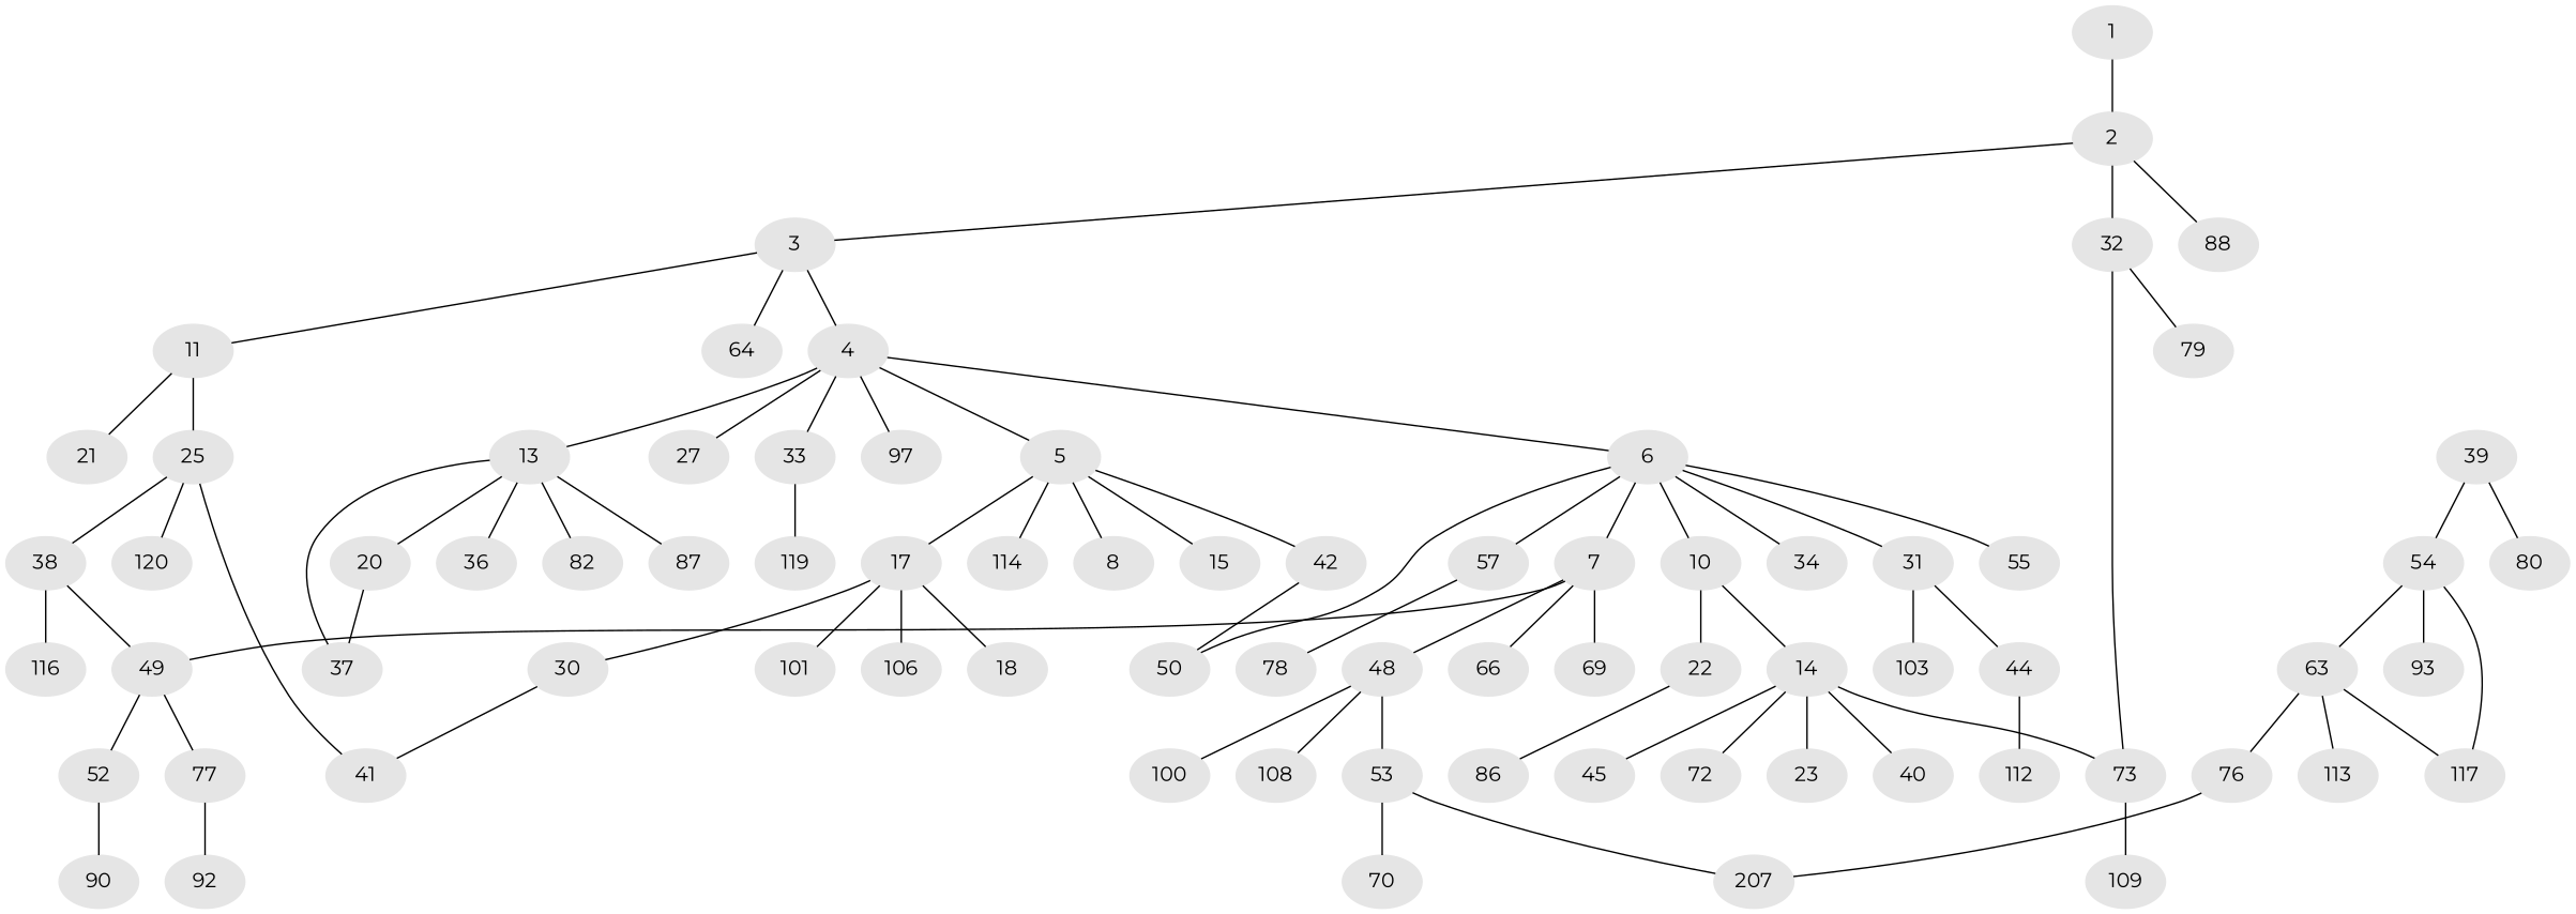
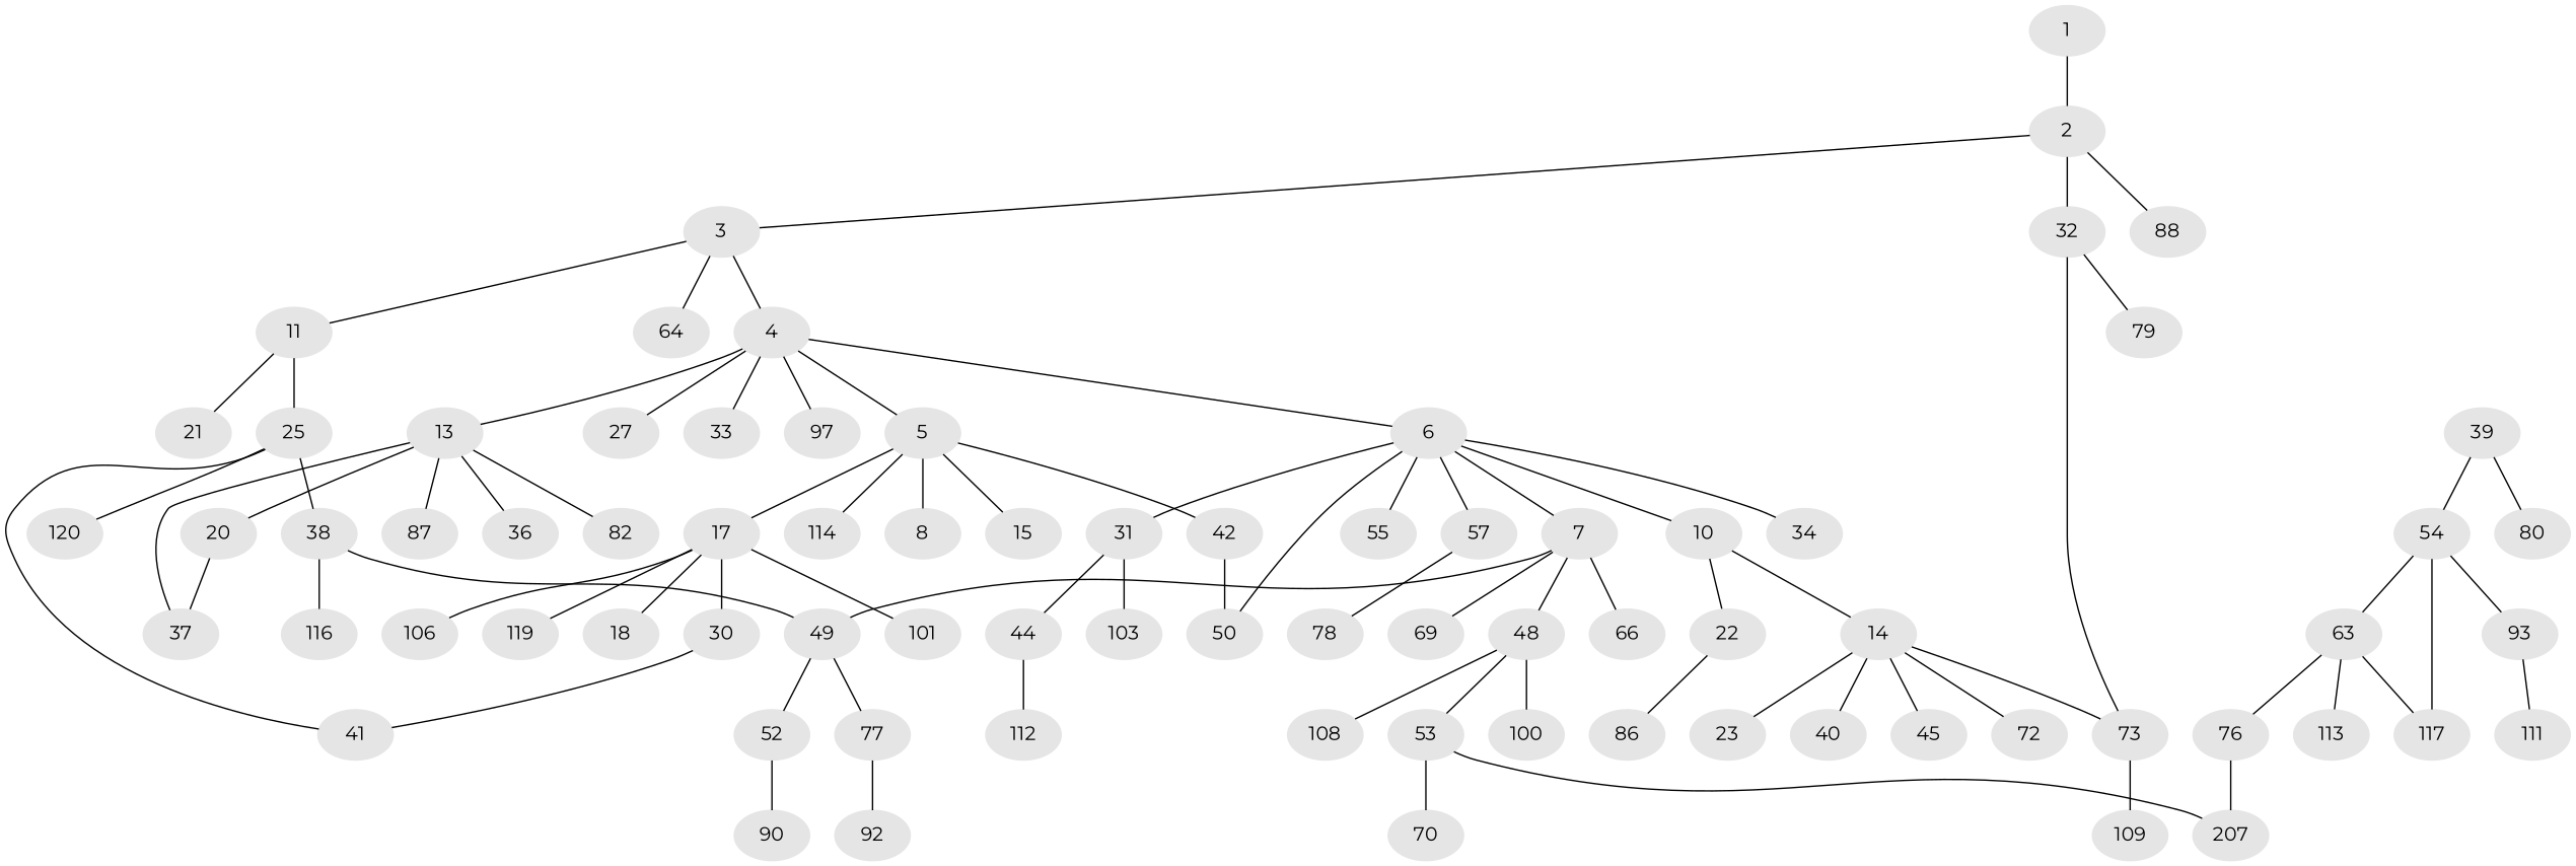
  graph {
    fontname=Montserrat
    node [color=gray90 fontname=Montserrat style=filled]
    edge [fontname=Montserrat]
    1 [super="+84"]
    2
    3 [super="+74"]
    32 [super="+89"]
    88 [super="+104"]
    4 [super="+85"]
    11 [super="+58"]
    64
    73 [super="+105"]
    79
    5 [super="+28"]
    6 [super="+9"]
    13 [super="+43"]
    27
    33 [super="+59"]
    97
    21 [super="+96"]
    25 [super="+68"]
    8 [super="+35"]
    15 [super="+19"]
    17 [super="+51"]
    42 [super="+83"]
    114
    7 [super="+12"]
    10
    31 [super="+118"]
    34 [super="+110"]
    50 [super="+94"]
    55 [super="+122"]
    57 [super="+62"]
    20 [super="+24"]
    36
    37
    82
    87
    18
    30 [super="+75"]
    101
    106 [super="+115"]
    119
    48 [super="+95"]
    49 [super="+60"]
    66
    69
    14 [super="+29"]
    22 [super="+46"]
    44 [super="+71"]
    103
    78
    53 [super="+61"]
    100
    108
    52 [super="+92"]
    77
    23
    40 [super="+67"]
    45
    72 [super="+99"]
    86
    38 [super="+56"]
    41 [super="+123"]
    120
    109
    39 [super="+47"]
    54 [super="+98"]
    80
    116
    112
    63 [super="+65"]
    93 [super="+102"]
    117
    70
    n73 [label=207]
    90
    n75 [label=92]
    76 [super="+81"]
    113
+   111
    1 -- 2
    2 -- 3
    2 -- 32
    2 -- 88
    3 -- 4
    3 -- 11
    3 -- 64
    32 -- 73
    32 -- 79
    4 -- 5
    4 -- 6
    4 -- 13
    4 -- 27
    4 -- 33
    4 -- 97
    11 -- 21
    11 -- 25
    73 -- 109
    5 -- 8
    5 -- 15
    5 -- 17
    5 -- 42
    5 -- 114
    6 -- 7
    6 -- 10
    6 -- 31
    6 -- 34
    6 -- 50
    6 -- 55
    6 -- 57
    13 -- 20
    13 -- 36
    13 -- 37
    13 -- 82
    13 -- 87
    25 -- 38
    25 -- 41
    25 -- 120
    17 -- 18
    17 -- 30
    17 -- 101
    17 -- 106
-   33 -- 119
+   17 -- 119
    42 -- 50
    7 -- 48
    7 -- 49
    7 -- 66
    7 -- 69
    10 -- 14
    10 -- 22
    31 -- 44
    31 -- 103
    57 -- 78
    20 -- 37
    30 -- 41
    48 -- 53
    48 -- 100
    48 -- 108
    49 -- 52
    49 -- 77
    14 -- 73
    14 -- 23
    14 -- 40
    14 -- 45
    14 -- 72
    22 -- 86
    44 -- 112
    53 -- 70
    53 -- n73
    52 -- 90
    77 -- n75
    38 -- 49
    38 -- 116
    39 -- 54
    39 -- 80
    54 -- 63
    54 -- 93
    54 -- 117
    63 -- 117
    63 -- 76
    63 -- 113
+   93 -- 111
    76 -- n73
  }
